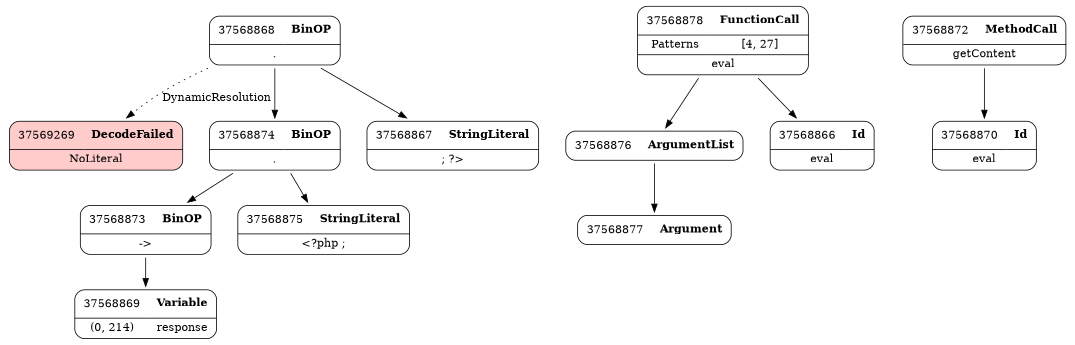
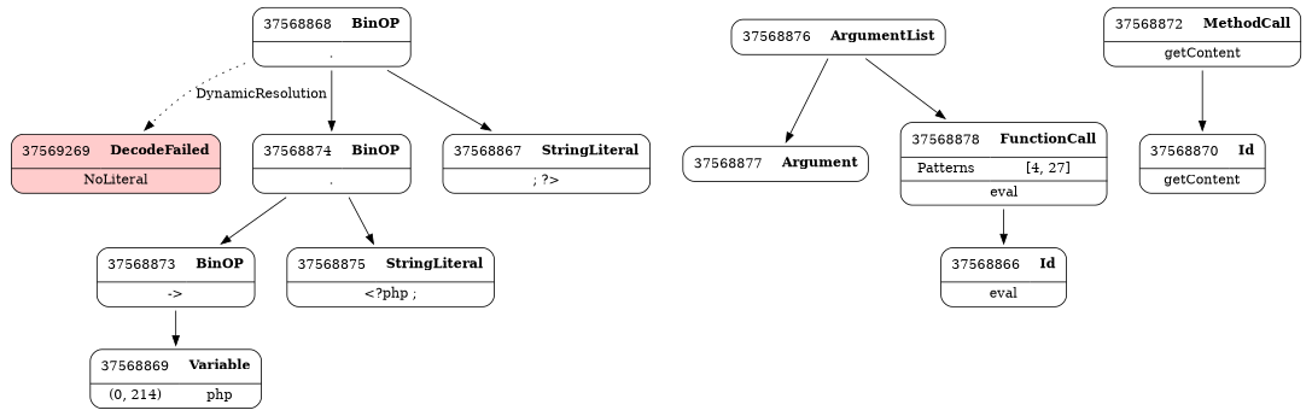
  digraph {
    node [shape=none]
    edge [weight=2]
    n1 [label=<<TABLE border='1' cellspacing='0' cellpadding='10' style='rounded' bgcolor='#FFCCCC' ><TR><TD border='0'>37569269</TD><TD border='0'><B>DecodeFailed</B></TD></TR><HR/><TR><TD border='0' cellpadding='5' colspan='2'>NoLiteral</TD></TR></TABLE>>]
    n2 [label=<<TABLE border='1' cellspacing='0' cellpadding='10' style='rounded' ><TR><TD border='0'>37568877</TD><TD border='0'><B>Argument</B></TD></TR></TABLE>>]
    n3 [label=<<TABLE border='1' cellspacing='0' cellpadding='10' style='rounded' ><TR><TD border='0'>37568868</TD><TD border='0'><B>BinOP</B></TD></TR><HR/><TR><TD border='0' cellpadding='5' colspan='2'>.</TD></TR></TABLE>>]
    n4 [label=<<TABLE border='1' cellspacing='0' cellpadding='10' style='rounded' ><TR><TD border='0'>37568874</TD><TD border='0'><B>BinOP</B></TD></TR><HR/><TR><TD border='0' cellpadding='5' colspan='2'>.</TD></TR></TABLE>>]
    n5 [label=<<TABLE border='1' cellspacing='0' cellpadding='10' style='rounded' ><TR><TD border='0'>37568867</TD><TD border='0'><B>StringLiteral</B></TD></TR><HR/><TR><TD border='0' cellpadding='5' colspan='2'>; ?&gt;</TD></TR></TABLE>>]
    n6 [label=<<TABLE border='1' cellspacing='0' cellpadding='10' style='rounded' ><TR><TD border='0'>37568873</TD><TD border='0'><B>BinOP</B></TD></TR><HR/><TR><TD border='0' cellpadding='5' colspan='2'>-&gt;</TD></TR></TABLE>>]
    n7 [label=<<TABLE border='1' cellspacing='0' cellpadding='10' style='rounded' ><TR><TD border='0'>37568875</TD><TD border='0'><B>StringLiteral</B></TD></TR><HR/><TR><TD border='0' cellpadding='5' colspan='2'>&lt;?php ;</TD></TR></TABLE>>]
    n8 [label=<<TABLE border='1' cellspacing='0' cellpadding='10' style='rounded' ><TR><TD border='0'>37568876</TD><TD border='0'><B>ArgumentList</B></TD></TR></TABLE>>]
    n9 [label=<<TABLE border='1' cellspacing='0' cellpadding='10' style='rounded' ><TR><TD border='0'>37568878</TD><TD border='0'><B>FunctionCall</B></TD></TR><HR/><TR><TD border='0' cellpadding='5'>Patterns</TD><TD border='0' cellpadding='5'>[4, 27]</TD></TR><HR/><TR><TD border='0' cellpadding='5' colspan='2'>eval</TD></TR></TABLE>>]
    n10 [label=<<TABLE border='1' cellspacing='0' cellpadding='10' style='rounded' ><TR><TD border='0'>37568866</TD><TD border='0'><B>Id</B></TD></TR><HR/><TR><TD border='0' cellpadding='5' colspan='2'>eval</TD></TR></TABLE>>]
-   n11 [label=<<TABLE border='1' cellspacing='0' cellpadding='10' style='rounded' ><TR><TD border='0'>37568869</TD><TD border='0'><B>Variable</B></TD></TR><HR/><TR><TD border='0' cellpadding='5'>(0, 214)</TD><TD border='0' cellpadding='5'>response</TD></TR></TABLE>>]
+   n11 [label=<<TABLE border='1' cellspacing='0' cellpadding='10' style='rounded' ><TR><TD border='0'>37568869</TD><TD border='0'><B>Variable</B></TD></TR><HR/><TR><TD border='0' cellpadding='5'>(0, 214)</TD><TD border='0' cellpadding='5'>php</TD></TR></TABLE>>]
    n12 [label=<<TABLE border='1' cellspacing='0' cellpadding='10' style='rounded' ><TR><TD border='0'>37568872</TD><TD border='0'><B>MethodCall</B></TD></TR><HR/><TR><TD border='0' cellpadding='5' colspan='2'>getContent</TD></TR></TABLE>>]
-   n13 [label=<<TABLE border='1' cellspacing='0' cellpadding='10' style='rounded' ><TR><TD border='0'>37568870</TD><TD border='0'><B>Id</B></TD></TR><HR/><TR><TD border='0' cellpadding='5' colspan='2'>eval</TD></TR></TABLE>>]
+   n13 [label=<<TABLE border='1' cellspacing='0' cellpadding='10' style='rounded' ><TR><TD border='0'>37568870</TD><TD border='0'><B>Id</B></TD></TR><HR/><TR><TD border='0' cellpadding='5' colspan='2'>getContent</TD></TR></TABLE>>]
    n3 -> n1 [label=DynamicResolution style=dotted weight=""]
    n3 -> n4
    n3 -> n5
    n4 -> n6
    n4 -> n7
    n6 -> n11
    n8 -> n2
-   n9 -> n8
+   n8 -> n9
    n9 -> n10
    n12 -> n13
  }
